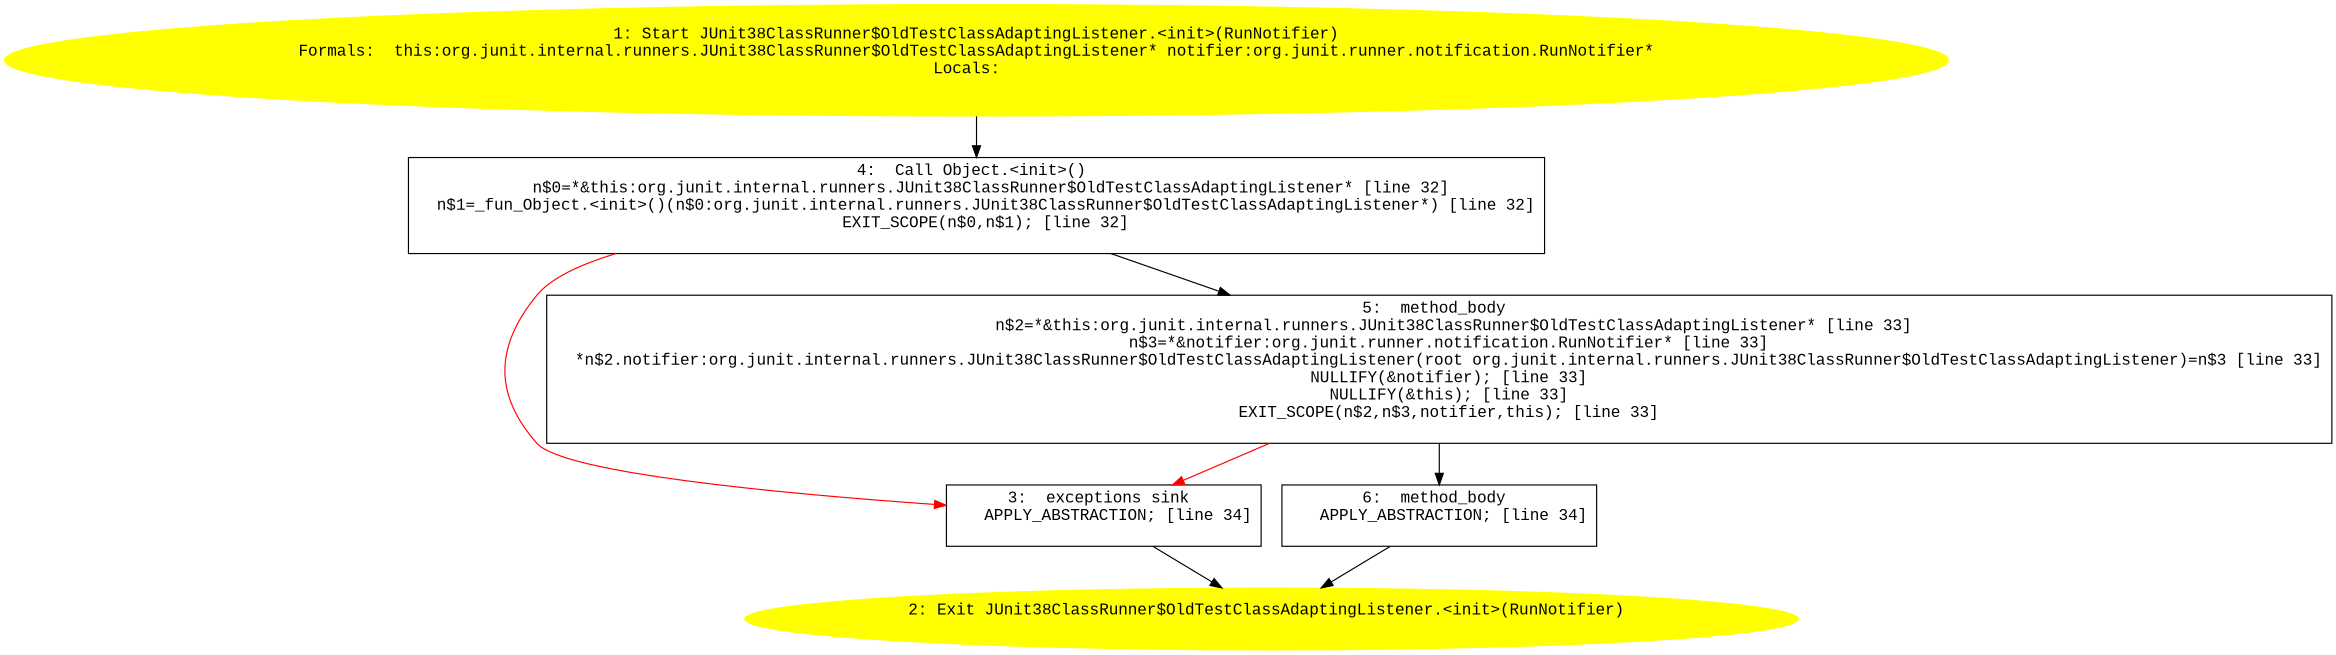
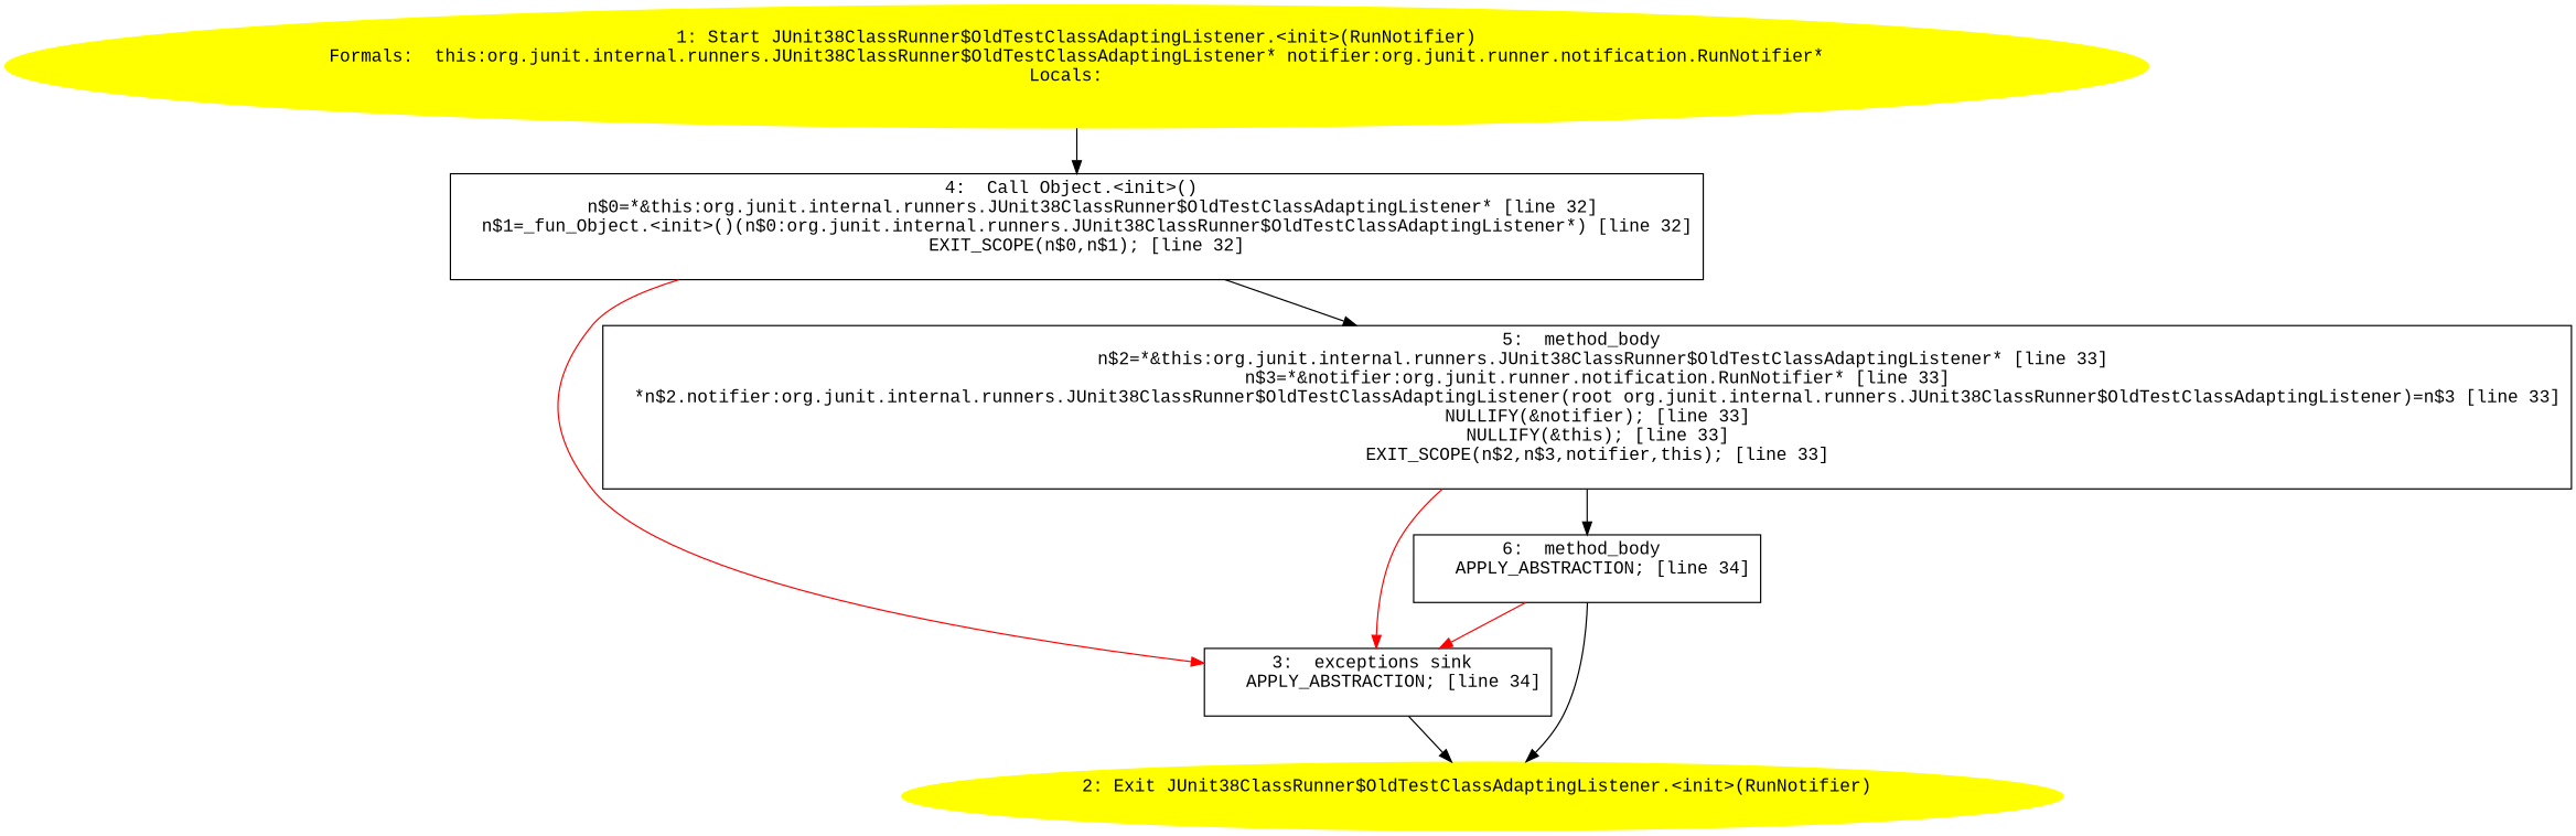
  digraph {
    fontname="Liberation Mono"
    node [fontname="Liberation Mono" shape=box]
    edge [fontname="Liberation Mono"]
    n1 [color=yellow label="1: Start JUnit38ClassRunner$OldTestClassAdaptingListener.<init>(RunNotifier)\nFormals:  this:org.junit.internal.runners.JUnit38ClassRunner$OldTestClassAdaptingListener* notifier:org.junit.runner.notification.RunNotifier*\nLocals:  \n  " style=filled shape=""]
    n2 [label="4:  Call Object.<init>() \n   n$0=*&this:org.junit.internal.runners.JUnit38ClassRunner$OldTestClassAdaptingListener* [line 32]\n  n$1=_fun_Object.<init>()(n$0:org.junit.internal.runners.JUnit38ClassRunner$OldTestClassAdaptingListener*) [line 32]\n  EXIT_SCOPE(n$0,n$1); [line 32]\n "]
    n3 [label="3:  exceptions sink \n   APPLY_ABSTRACTION; [line 34]\n "]
    n4 [label="5:  method_body \n   n$2=*&this:org.junit.internal.runners.JUnit38ClassRunner$OldTestClassAdaptingListener* [line 33]\n  n$3=*&notifier:org.junit.runner.notification.RunNotifier* [line 33]\n  *n$2.notifier:org.junit.internal.runners.JUnit38ClassRunner$OldTestClassAdaptingListener(root org.junit.internal.runners.JUnit38ClassRunner$OldTestClassAdaptingListener)=n$3 [line 33]\n  NULLIFY(&notifier); [line 33]\n  NULLIFY(&this); [line 33]\n  EXIT_SCOPE(n$2,n$3,notifier,this); [line 33]\n "]
    n5 [color=yellow label="2: Exit JUnit38ClassRunner$OldTestClassAdaptingListener.<init>(RunNotifier) \n  " style=filled shape=""]
    n6 [label="6:  method_body \n   APPLY_ABSTRACTION; [line 34]\n "]
    n1 -> n2
    n2 -> n3 [color=red]
    n2 -> n4
    n3 -> n5
    n4 -> n3 [color=red]
    n4 -> n6
+   n6 -> n3 [color=red]
    n6 -> n5
  }
